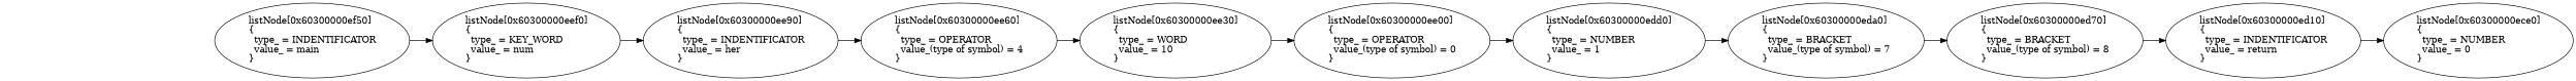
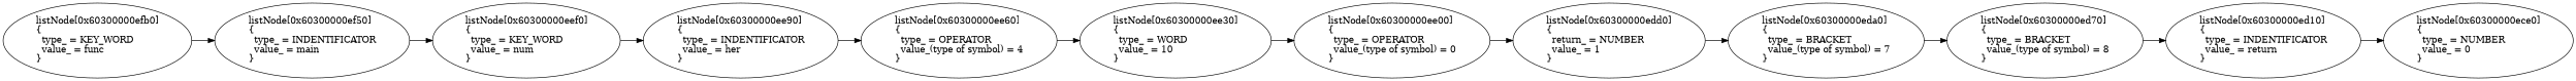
  digraph {
    rankdir=LR
+   n1 [label="listNode[0x60300000efb0]\l{\l  type_ = KEY_WORD\l  value_ = func\l}\l"]
    n2 [label="listNode[0x60300000ef50]\l{\l  type_ = INDENTIFICATOR\l  value_ = main\l}\l"]
    n3 [label="listNode[0x60300000eef0]\l{\l  type_ = KEY_WORD\l  value_ = num\l}\l"]
    n4 [label="listNode[0x60300000ee90]\l{\l  type_ = INDENTIFICATOR\l  value_ = her\l}\l"]
    n5 [label="listNode[0x60300000ee60]\l{\l  type_ = OPERATOR\l  value_(type of symbol) = 4\l}\l"]
    n6 [label="listNode[0x60300000ee30]\l{\l  type_ = WORD\l  value_ = 10\l}\l"]
    n7 [label="listNode[0x60300000ee00]\l{\l  type_ = OPERATOR\l  value_(type of symbol) = 0\l}\l"]
-   n8 [label="listNode[0x60300000edd0]\l{\l  type_ = NUMBER\l  value_ = 1\l}\l"]
+   n8 [label="listNode[0x60300000edd0]\l{\l  return_ = NUMBER\l  value_ = 1\l}\l"]
    n9 [label="listNode[0x60300000eda0]\l{\l  type_ = BRACKET\l  value_(type of symbol) = 7\l}\l"]
    n10 [label="listNode[0x60300000ed70]\l{\l  type_ = BRACKET\l  value_(type of symbol) = 8\l}\l"]
    n11 [label="listNode[0x60300000ed10]\l{\l  type_ = INDENTIFICATOR\l  value_ = return\l}\l"]
    n12 [label="listNode[0x60300000ece0]\l{\l  type_ = NUMBER\l  value_ = 0\l}\l"]
+   n1 -> n2
    n2 -> n3
    n3 -> n4
    n4 -> n5
    n5 -> n6
    n6 -> n7
    n7 -> n8
    n8 -> n9
    n9 -> n10
    n10 -> n11
    n11 -> n12
  }
